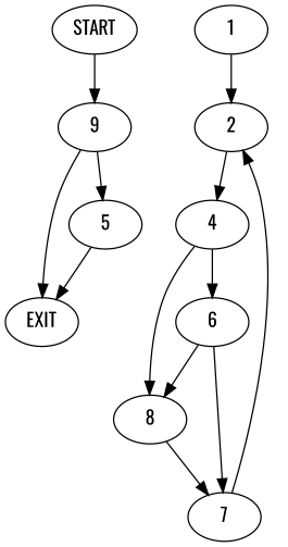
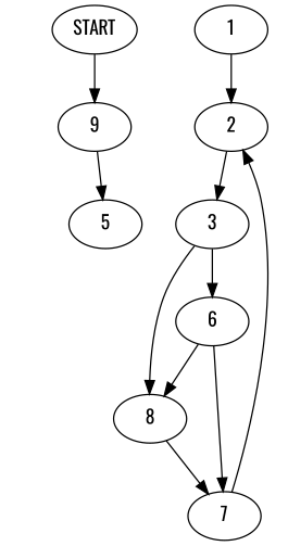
  digraph {
    fontname=Oswald
    node [fontname=Oswald]
    edge [fontname=Oswald]
    n1 [label=START]
    9
    1
    2
-   n5 [label=EXIT]
    5
-   4
+   4 [label=3]
    6
    8
    7
    n1 -> 9
-   9 -> n5
    9 -> 5
    1 -> 2
    2 -> 4
-   5 -> n5
    4 -> 6
    4 -> 8
    6 -> 8
    6 -> 7
    8 -> 7
    7 -> 2
  }
